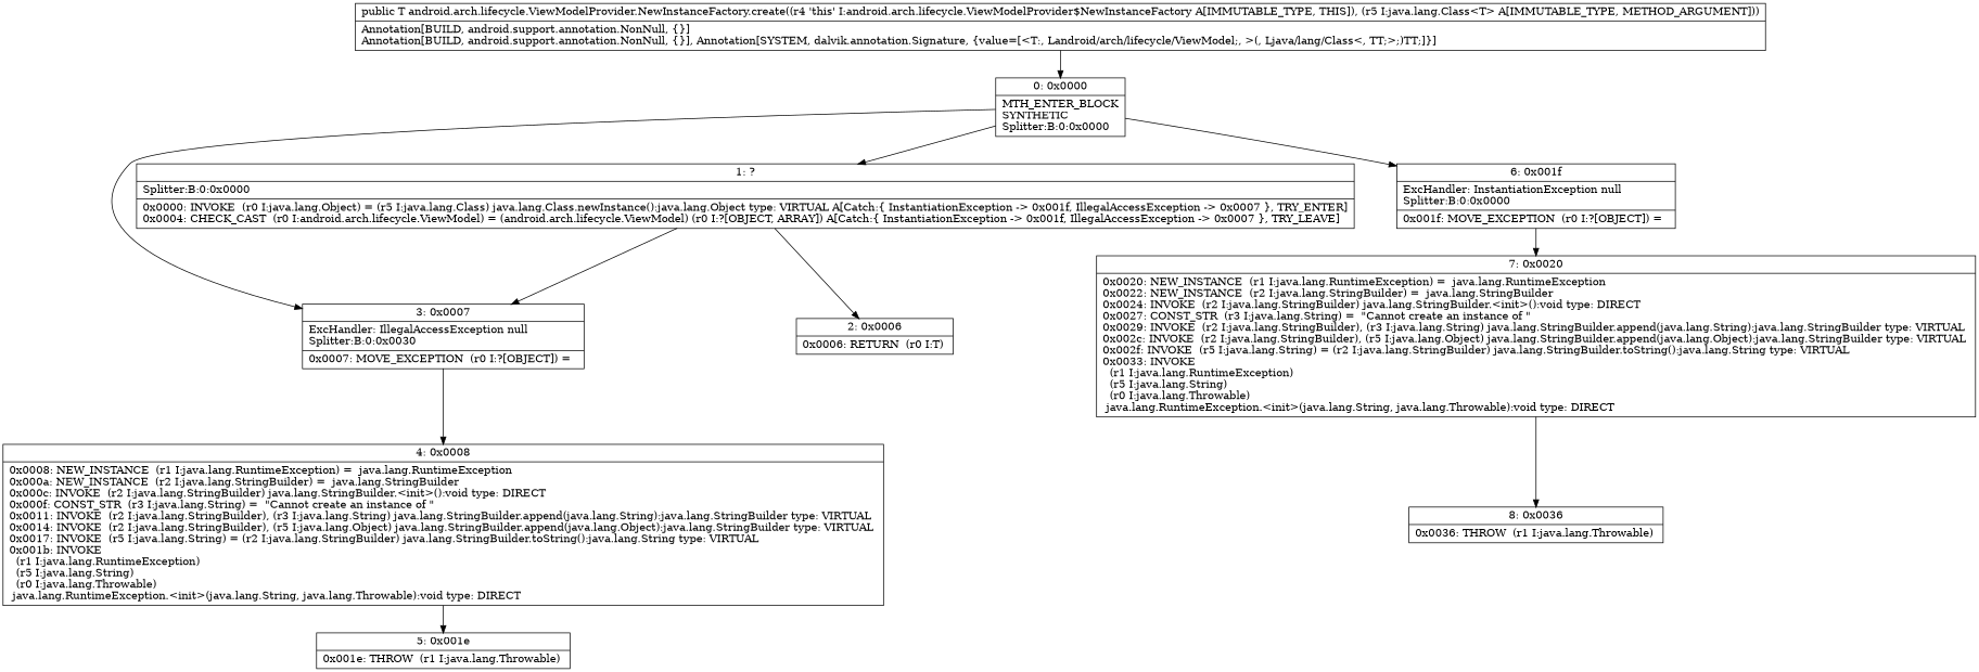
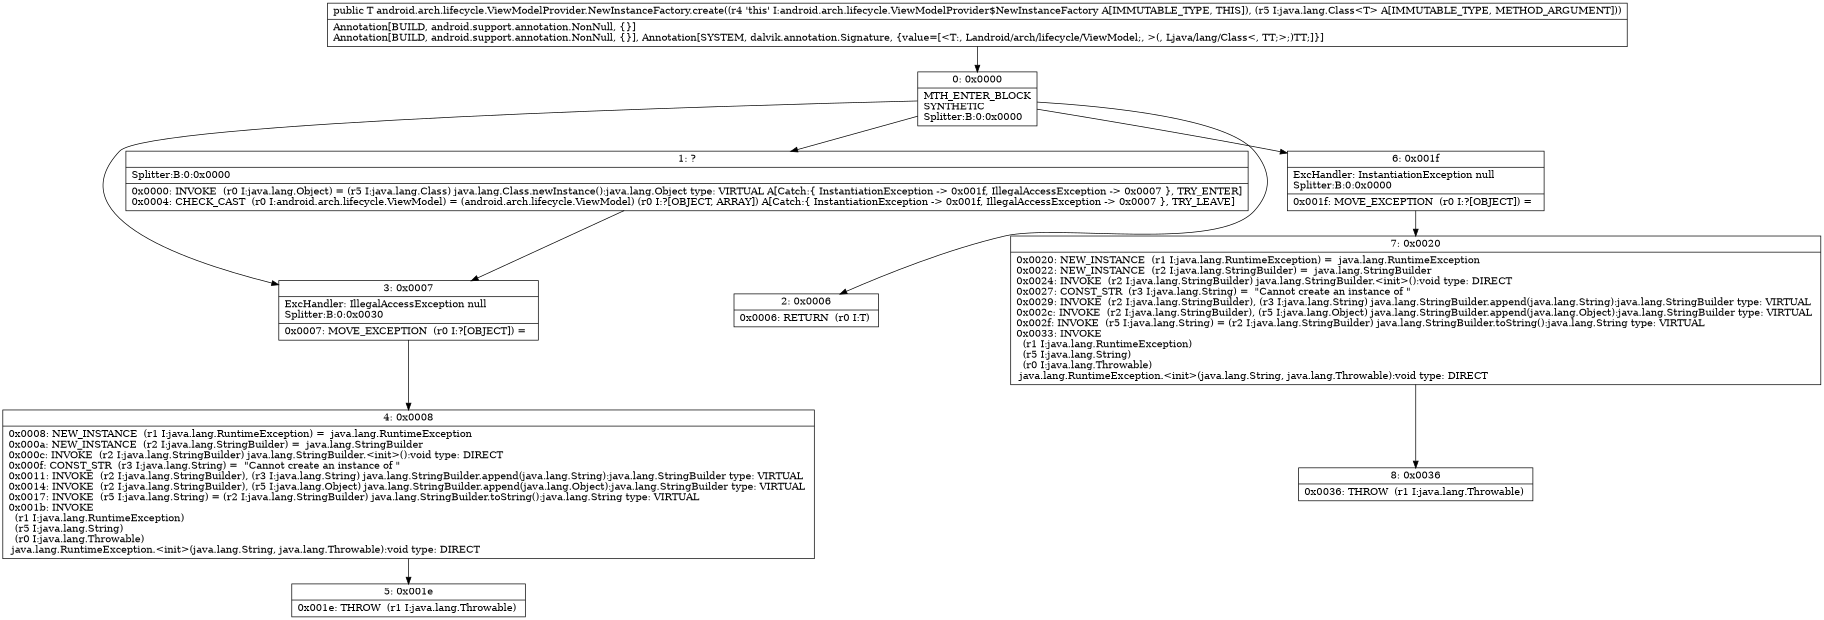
  digraph {
    node [shape=record]
    n1 [label="{0\:\ 0x0000|MTH_ENTER_BLOCK\lSYNTHETIC\lSplitter:B:0:0x0000\l}"]
    n2 [label="{1\:\ ?|Splitter:B:0:0x0000\l|0x0000: INVOKE  (r0 I:java.lang.Object) = (r5 I:java.lang.Class) java.lang.Class.newInstance():java.lang.Object type: VIRTUAL A[Catch:\{ InstantiationException \-\> 0x001f, IllegalAccessException \-\> 0x0007 \}, TRY_ENTER]\l0x0004: CHECK_CAST  (r0 I:android.arch.lifecycle.ViewModel) = (android.arch.lifecycle.ViewModel) (r0 I:?[OBJECT, ARRAY]) A[Catch:\{ InstantiationException \-\> 0x001f, IllegalAccessException \-\> 0x0007 \}, TRY_LEAVE]\l}"]
    n3 [label="{3\:\ 0x0007|ExcHandler: IllegalAccessException null\lSplitter:B:0:0x0030\l|0x0007: MOVE_EXCEPTION  (r0 I:?[OBJECT]) =  \l}"]
    n4 [label="{6\:\ 0x001f|ExcHandler: InstantiationException null\lSplitter:B:0:0x0000\l|0x001f: MOVE_EXCEPTION  (r0 I:?[OBJECT]) =  \l}"]
    n5 [label="{2\:\ 0x0006|0x0006: RETURN  (r0 I:T) \l}"]
    n6 [label="{4\:\ 0x0008|0x0008: NEW_INSTANCE  (r1 I:java.lang.RuntimeException) =  java.lang.RuntimeException \l0x000a: NEW_INSTANCE  (r2 I:java.lang.StringBuilder) =  java.lang.StringBuilder \l0x000c: INVOKE  (r2 I:java.lang.StringBuilder) java.lang.StringBuilder.\<init\>():void type: DIRECT \l0x000f: CONST_STR  (r3 I:java.lang.String) =  \"Cannot create an instance of \" \l0x0011: INVOKE  (r2 I:java.lang.StringBuilder), (r3 I:java.lang.String) java.lang.StringBuilder.append(java.lang.String):java.lang.StringBuilder type: VIRTUAL \l0x0014: INVOKE  (r2 I:java.lang.StringBuilder), (r5 I:java.lang.Object) java.lang.StringBuilder.append(java.lang.Object):java.lang.StringBuilder type: VIRTUAL \l0x0017: INVOKE  (r5 I:java.lang.String) = (r2 I:java.lang.StringBuilder) java.lang.StringBuilder.toString():java.lang.String type: VIRTUAL \l0x001b: INVOKE  \l  (r1 I:java.lang.RuntimeException)\l  (r5 I:java.lang.String)\l  (r0 I:java.lang.Throwable)\l java.lang.RuntimeException.\<init\>(java.lang.String, java.lang.Throwable):void type: DIRECT \l}"]
    n7 [label="{7\:\ 0x0020|0x0020: NEW_INSTANCE  (r1 I:java.lang.RuntimeException) =  java.lang.RuntimeException \l0x0022: NEW_INSTANCE  (r2 I:java.lang.StringBuilder) =  java.lang.StringBuilder \l0x0024: INVOKE  (r2 I:java.lang.StringBuilder) java.lang.StringBuilder.\<init\>():void type: DIRECT \l0x0027: CONST_STR  (r3 I:java.lang.String) =  \"Cannot create an instance of \" \l0x0029: INVOKE  (r2 I:java.lang.StringBuilder), (r3 I:java.lang.String) java.lang.StringBuilder.append(java.lang.String):java.lang.StringBuilder type: VIRTUAL \l0x002c: INVOKE  (r2 I:java.lang.StringBuilder), (r5 I:java.lang.Object) java.lang.StringBuilder.append(java.lang.Object):java.lang.StringBuilder type: VIRTUAL \l0x002f: INVOKE  (r5 I:java.lang.String) = (r2 I:java.lang.StringBuilder) java.lang.StringBuilder.toString():java.lang.String type: VIRTUAL \l0x0033: INVOKE  \l  (r1 I:java.lang.RuntimeException)\l  (r5 I:java.lang.String)\l  (r0 I:java.lang.Throwable)\l java.lang.RuntimeException.\<init\>(java.lang.String, java.lang.Throwable):void type: DIRECT \l}"]
    n8 [label="{5\:\ 0x001e|0x001e: THROW  (r1 I:java.lang.Throwable) \l}"]
    n9 [label="{8\:\ 0x0036|0x0036: THROW  (r1 I:java.lang.Throwable) \l}"]
    n10 [label="{public T android.arch.lifecycle.ViewModelProvider.NewInstanceFactory.create((r4 'this' I:android.arch.lifecycle.ViewModelProvider$NewInstanceFactory A[IMMUTABLE_TYPE, THIS]), (r5 I:java.lang.Class\<T\> A[IMMUTABLE_TYPE, METHOD_ARGUMENT]))  | Annotation[BUILD, android.support.annotation.NonNull, \{\}]\lAnnotation[BUILD, android.support.annotation.NonNull, \{\}], Annotation[SYSTEM, dalvik.annotation.Signature, \{value=[\<T:, Landroid\/arch\/lifecycle\/ViewModel;, \>(, Ljava\/lang\/Class\<, TT;\>;)TT;]\}]\l}"]
    n1 -> n2
    n1 -> n3
    n1 -> n4
    n2 -> n3
-   n2 -> n5
+   n1 -> n5
    n3 -> n6
    n4 -> n7
    n6 -> n8
    n7 -> n9
    n10 -> n1
  }
